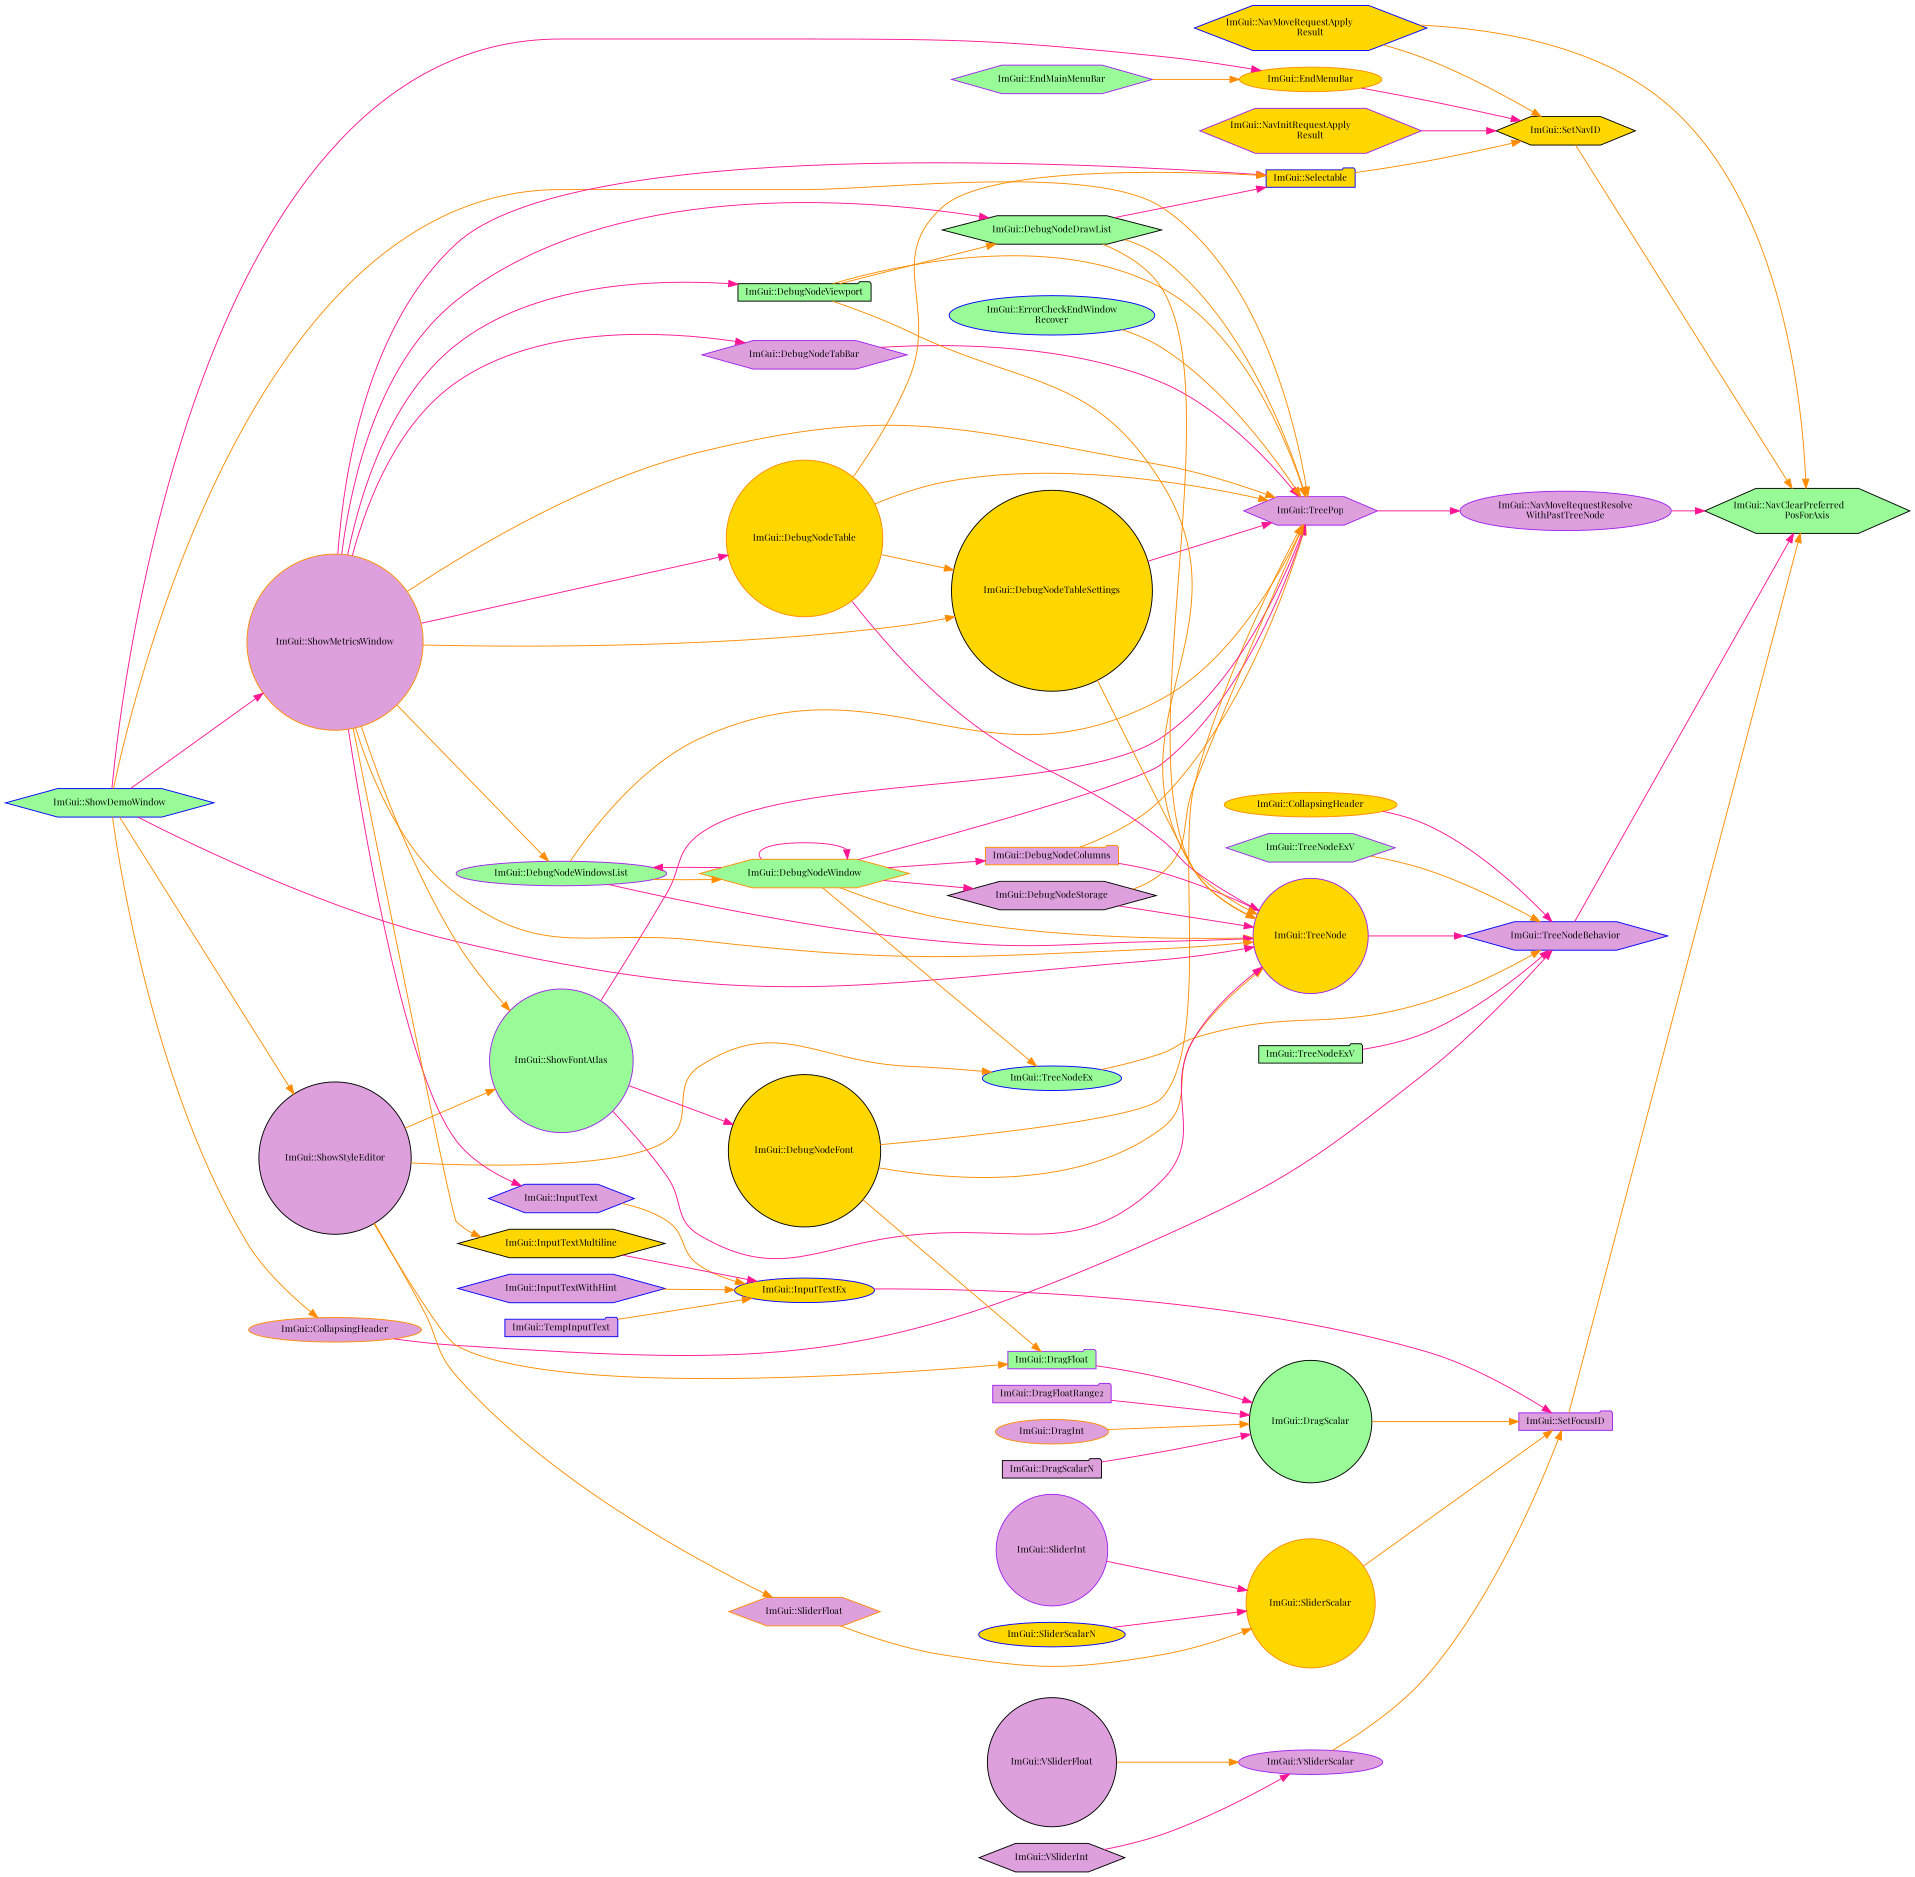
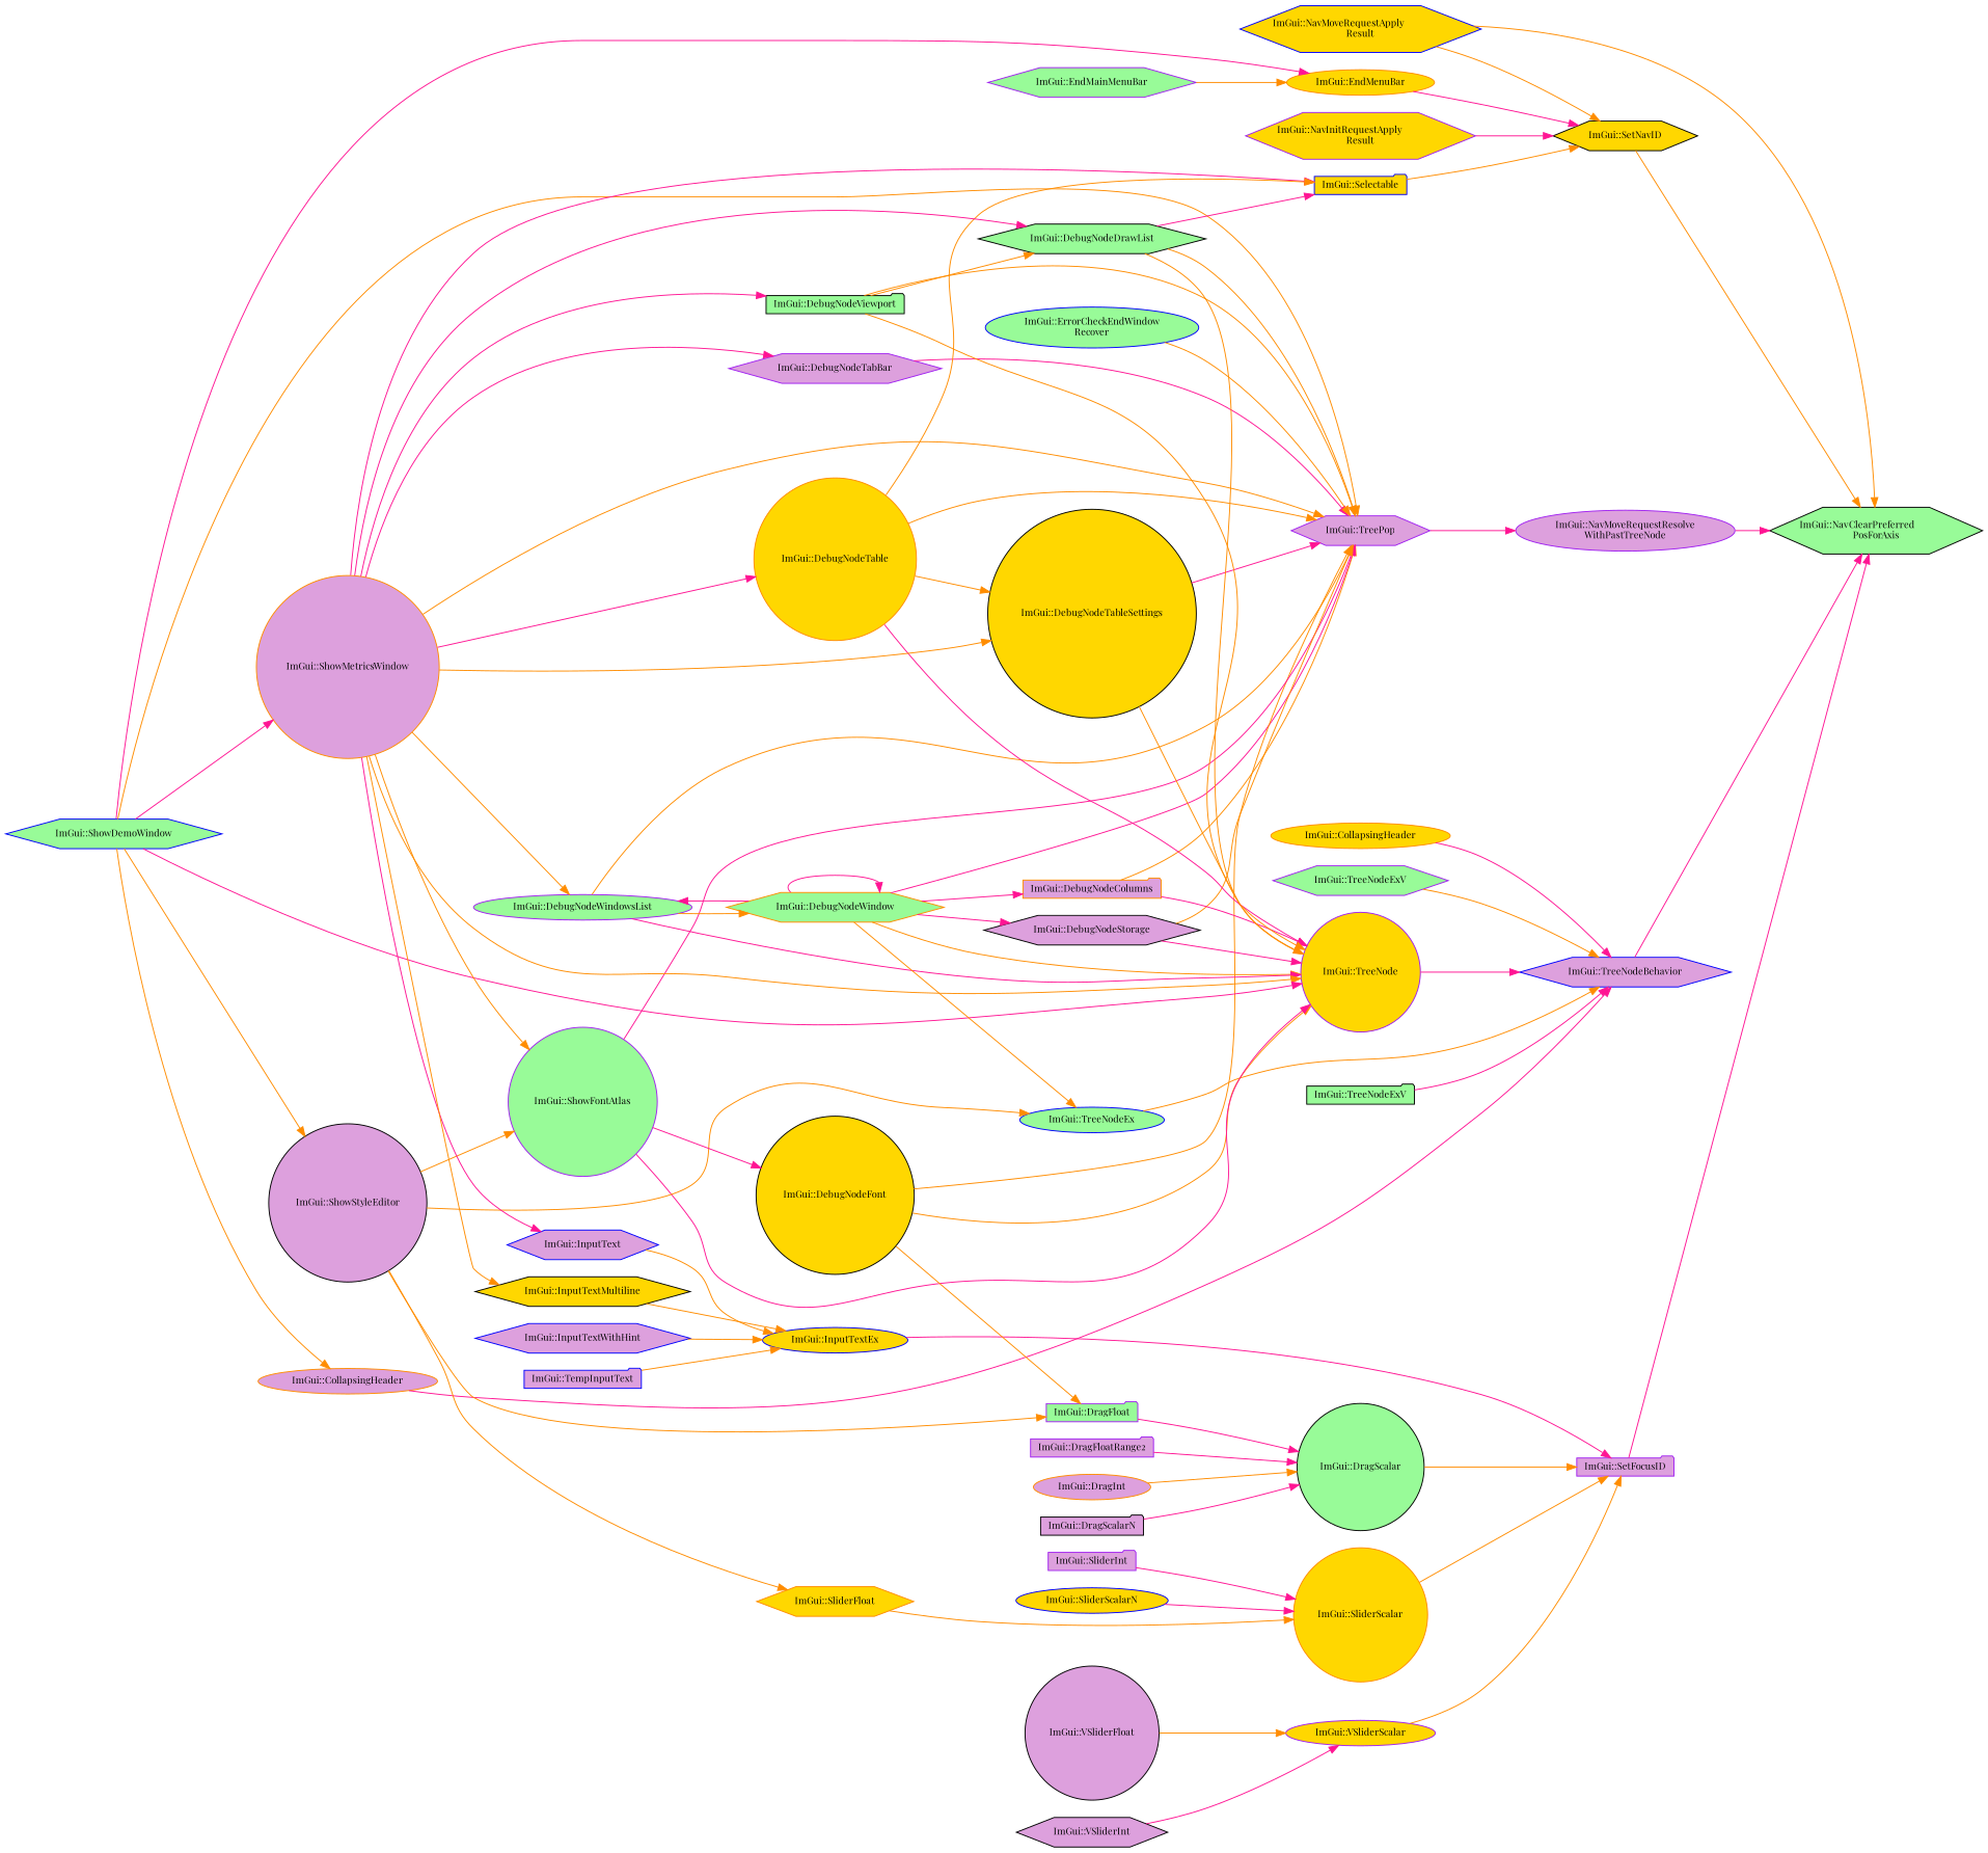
  digraph {
    fontname="Playfair Display"
    rankdir=RL
    node [color=black fillcolor=plum fontname="Playfair Display" fontsize=10 shape=hexagon style=filled]
    edge [color=darkorange dir=back fontname="Playfair Display" fontsize=10 labelfontname=Helvetica labelfontsize=10 style=solid]
    n1 [fillcolor=palegreen fontcolor=black height=0.2 label="ImGui::NavClearPreferred\lPosForAxis" width=0.4]
    n2 [color=blue fillcolor=gold height=0.2 label="ImGui::NavMoveRequestApply\lResult" width=0.4]
    n3 [color=purple height=0.2 label="ImGui::NavMoveRequestResolve\lWithPastTreeNode" shape=ellipse width=0.4]
    n4 [color=purple height=0.2 label="ImGui::SetFocusID" shape=folder width=0.4]
    n5 [fillcolor=gold height=0.2 label="ImGui::SetNavID" width=0.4]
    n6 [color=blue height=0.2 label="ImGui::TreeNodeBehavior" width=0.4]
    n7 [color=purple height=0.2 label="ImGui::TreePop" width=0.4]
    n8 [fillcolor=palegreen height=0.2 label="ImGui::DragScalar" shape=circle width=0.4]
    n9 [color=blue fillcolor=gold height=0.2 label="ImGui::InputTextEx" shape=ellipse width=0.4]
    n10 [color=darkorange fillcolor=gold height=0.2 label="ImGui::SliderScalar" shape=circle width=0.4]
-   n11 [color=purple height=0.2 label="ImGui::VSliderScalar" shape=ellipse width=0.4]
+   n11 [color=purple fillcolor=gold height=0.2 label="ImGui::VSliderScalar" shape=ellipse width=0.4]
    n12 [color=darkorange fillcolor=gold height=0.2 label="ImGui::EndMenuBar" shape=ellipse width=0.4]
    n13 [color=purple fillcolor=gold height=0.2 label="ImGui::NavInitRequestApply\lResult" width=0.4]
    n14 [color=blue fillcolor=gold height=0.2 label="ImGui::Selectable" shape=folder width=0.4]
    n15 [color=darkorange fillcolor=gold height=0.2 label="ImGui::CollapsingHeader" shape=ellipse width=0.4]
    n16 [color=darkorange height=0.2 label="ImGui::CollapsingHeader" shape=ellipse width=0.4]
    n17 [color=purple fillcolor=gold height=0.2 label="ImGui::TreeNode" shape=circle width=0.4]
    n18 [color=blue fillcolor=palegreen height=0.2 label="ImGui::TreeNodeEx" shape=ellipse width=0.4]
    n19 [color=purple fillcolor=palegreen height=0.2 label="ImGui::TreeNodeExV" width=0.4]
    n20 [fillcolor=palegreen height=0.2 label="ImGui::TreeNodeExV" shape=folder width=0.4]
    n21 [color=darkorange height=0.2 label="ImGui::DebugNodeColumns" shape=folder width=0.4]
    n22 [color=darkorange fillcolor=palegreen height=0.2 label="ImGui::DebugNodeWindow" width=0.4]
    n23 [color=purple fillcolor=palegreen height=0.2 label="ImGui::DebugNodeWindowsList" shape=ellipse width=0.4]
    n24 [color=darkorange height=0.2 label="ImGui::ShowMetricsWindow" shape=circle width=0.4]
    n25 [color=blue fillcolor=palegreen height=0.2 label="ImGui::ShowDemoWindow" width=0.4]
    n26 [fillcolor=palegreen height=0.2 label="ImGui::DebugNodeDrawList" width=0.4]
    n27 [fillcolor=palegreen height=0.2 label="ImGui::DebugNodeViewport" shape=folder width=0.4]
    n28 [fillcolor=gold height=0.2 label="ImGui::DebugNodeFont" shape=circle width=0.4]
    n29 [color=purple fillcolor=palegreen height=0.2 label="ImGui::ShowFontAtlas" shape=circle width=0.4]
    n30 [height=0.2 label="ImGui::DebugNodeStorage" width=0.4]
    n31 [color=purple height=0.2 label="ImGui::DebugNodeTabBar" width=0.4]
    n32 [color=darkorange fillcolor=gold height=0.2 label="ImGui::DebugNodeTable" shape=circle width=0.4]
    n33 [fillcolor=gold height=0.2 label="ImGui::DebugNodeTableSettings" shape=circle width=0.4]
    n34 [color=blue fillcolor=palegreen height=0.2 label="ImGui::ErrorCheckEndWindow\lRecover" shape=ellipse width=0.4]
    n35 [height=0.2 label="ImGui::ShowStyleEditor" shape=circle width=0.4]
    n36 [color=purple fillcolor=palegreen height=0.2 label="ImGui::DragFloat" shape=folder width=0.4]
    n37 [color=purple height=0.2 label="ImGui::DragFloatRange2" shape=folder width=0.4]
    n38 [color=darkorange height=0.2 label="ImGui::DragInt" shape=ellipse width=0.4]
    n39 [height=0.2 label="ImGui::DragScalarN" shape=folder width=0.4]
    n40 [color=blue height=0.2 label="ImGui::InputText" width=0.4]
    n41 [fillcolor=gold height=0.2 label="ImGui::InputTextMultiline" width=0.4]
    n42 [color=blue height=0.2 label="ImGui::InputTextWithHint" width=0.4]
    n43 [color=blue height=0.2 label="ImGui::TempInputText" shape=folder width=0.4]
-   n44 [color=darkorange height=0.2 label="ImGui::SliderFloat" width=0.4]
-   n45 [color=purple height=0.2 label="ImGui::SliderInt" shape=circle width=0.4]
+   n44 [color=darkorange fillcolor=gold height=0.2 label="ImGui::SliderFloat" width=0.4]
+   n45 [color=purple height=0.2 label="ImGui::SliderInt" shape=folder width=0.4]
    n46 [color=blue fillcolor=gold height=0.2 label="ImGui::SliderScalarN" shape=ellipse width=0.4]
    n47 [height=0.2 label="ImGui::VSliderFloat" shape=circle width=0.4]
    n48 [height=0.2 label="ImGui::VSliderInt" width=0.4]
    n49 [color=purple fillcolor=palegreen height=0.2 label="ImGui::EndMainMenuBar" width=0.4]
    n1 -> n2
    n1 -> n3 [color=deeppink]
-   n1 -> n4
+   n1 -> n4 [color=deeppink]
    n1 -> n5
    n1 -> n6 [color=deeppink]
    n3 -> n7 [color=deeppink]
    n4 -> n8
    n4 -> n9 [color=deeppink]
    n4 -> n10
    n4 -> n11
    n5 -> n2
    n5 -> n12 [color=deeppink]
    n5 -> n13 [color=deeppink]
    n5 -> n14
    n6 -> n15 [color=deeppink]
    n6 -> n16 [color=deeppink]
    n6 -> n17 [color=deeppink]
    n6 -> n18
    n6 -> n19
    n6 -> n20 [color=deeppink]
    n7 -> n21
    n7 -> n22 [color=deeppink]
    n7 -> n23
    n7 -> n24
    n7 -> n25
    n7 -> n26
    n7 -> n27
    n7 -> n28
    n7 -> n29 [color=deeppink]
    n7 -> n30
    n7 -> n31 [color=deeppink]
    n7 -> n32
    n7 -> n33 [color=deeppink]
    n7 -> n34
    n8 -> n36 [color=deeppink]
    n8 -> n37 [color=deeppink]
    n8 -> n38
    n8 -> n39 [color=deeppink]
    n9 -> n40
-   n9 -> n41 [color=deeppink]
+   n9 -> n41
    n9 -> n42
    n9 -> n43
    n10 -> n44
    n10 -> n45 [color=deeppink]
    n10 -> n46 [color=deeppink]
    n11 -> n47
    n11 -> n48 [color=deeppink]
    n12 -> n25 [color=deeppink]
    n12 -> n49
    n14 -> n24 [color=deeppink]
    n14 -> n26 [color=deeppink]
    n14 -> n32
    n16 -> n25
    n17 -> n21 [color=deeppink]
    n17 -> n22
    n17 -> n23 [color=deeppink]
    n17 -> n24
    n17 -> n25 [color=deeppink]
    n17 -> n26
    n17 -> n27
    n17 -> n28
    n17 -> n29 [color=deeppink]
    n17 -> n30 [color=deeppink]
    n17 -> n32 [color=deeppink]
    n17 -> n33
    n18 -> n22
    n18 -> n35
    n21 -> n22 [color=deeppink]
    n22 -> n22 [color=deeppink]
    n22 -> n23
    n23 -> n22 [color=deeppink]
    n23 -> n24
    n24 -> n25 [color=deeppink]
    n26 -> n24 [color=deeppink]
    n26 -> n27
    n27 -> n24 [color=deeppink]
    n28 -> n29 [color=deeppink]
    n29 -> n24
    n29 -> n35
    n30 -> n22 [color=deeppink]
    n31 -> n24 [color=deeppink]
    n32 -> n24 [color=deeppink]
    n33 -> n24
    n33 -> n32
    n35 -> n25
    n36 -> n28
    n36 -> n35
    n40 -> n24 [color=deeppink]
    n41 -> n24
    n44 -> n35
  }
